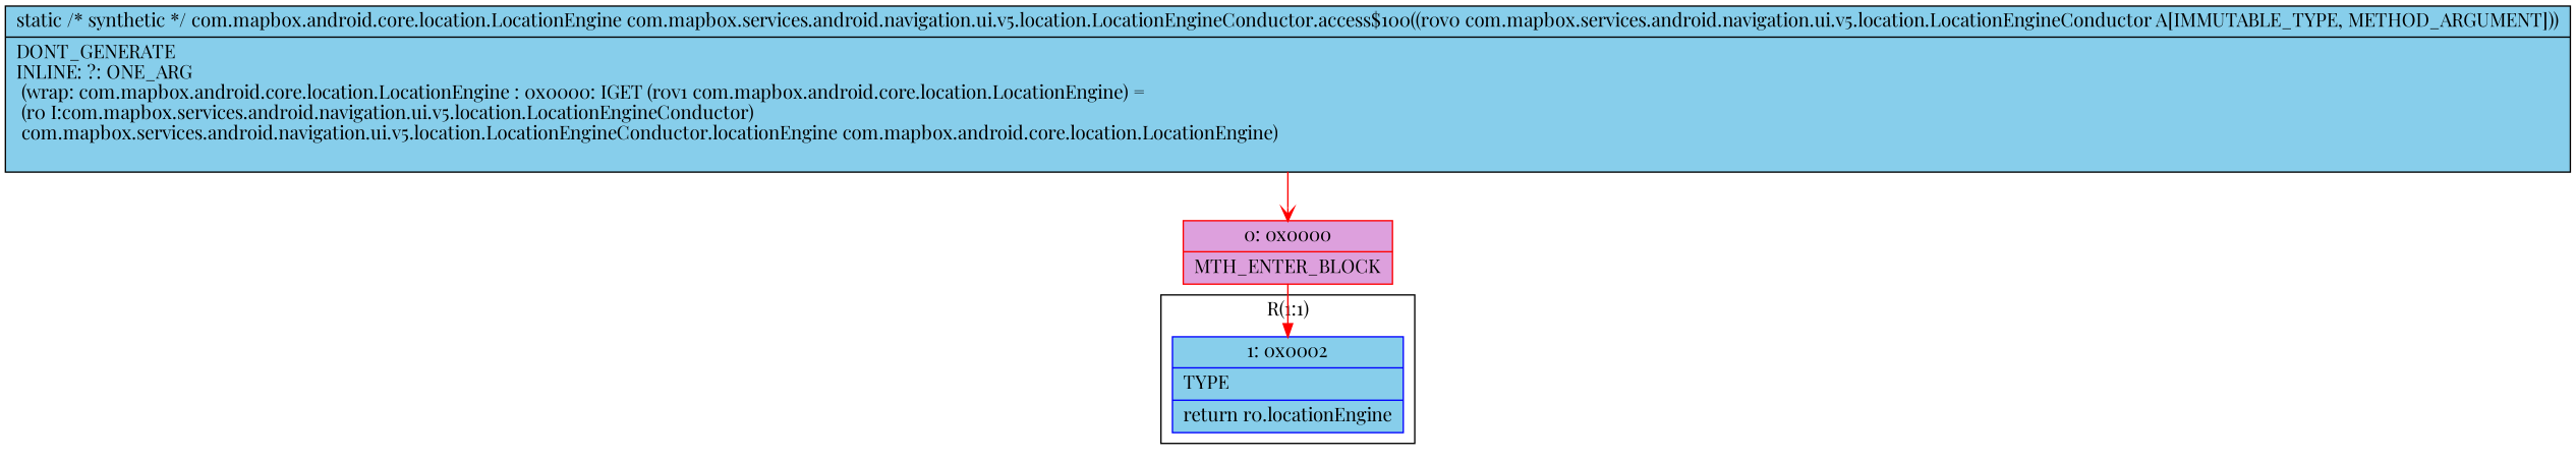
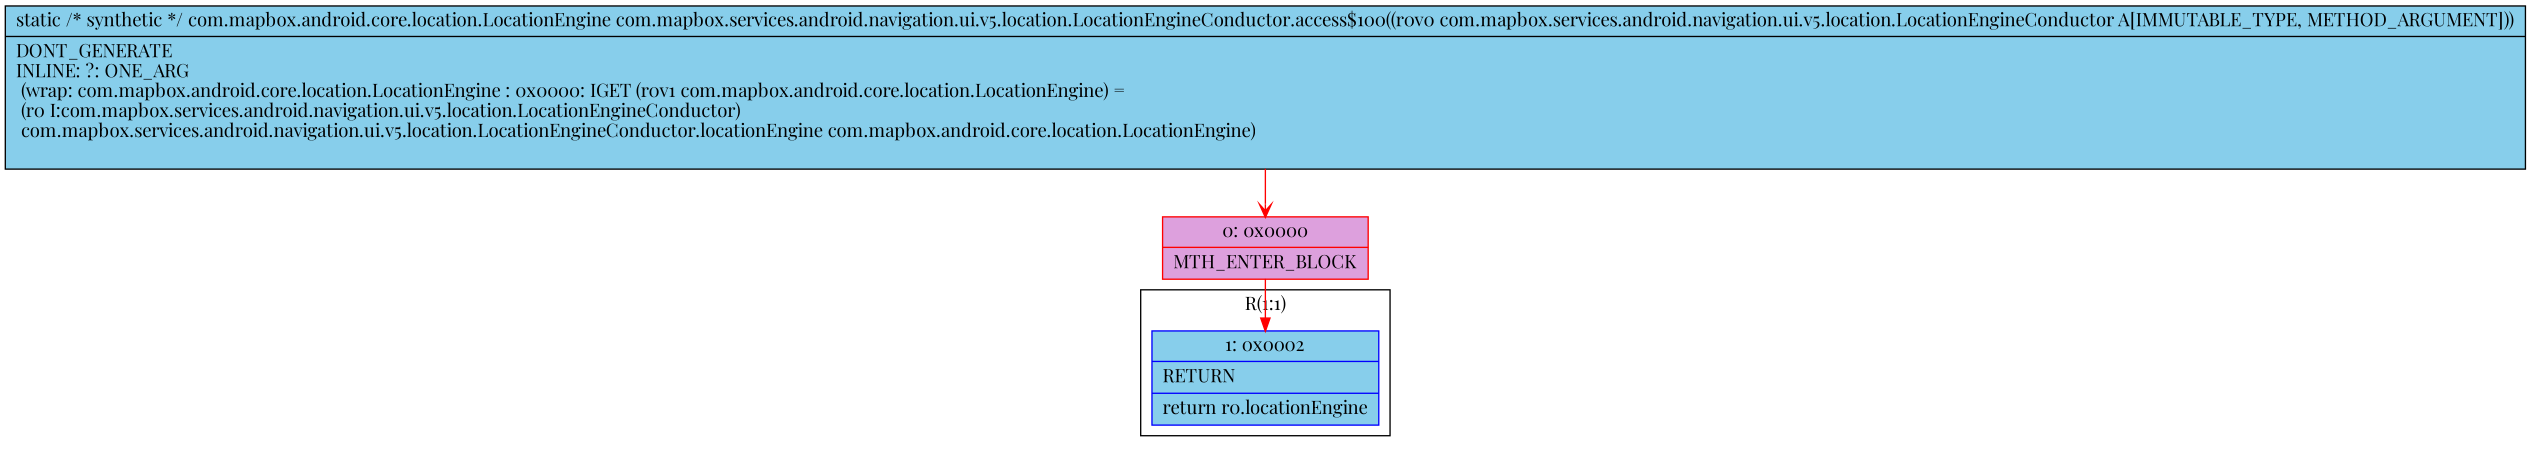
  digraph {
    fontname="Playfair Display"
    node [shape=record style=filled fillcolor=skyblue fontname="Playfair Display"]
    edge [color=red fontname="Playfair Display"]
-   n1 [color=blue label="{1\:\ 0x0002|TYPE\l|return r0.locationEngine\l}"]
+   n1 [color=blue label="{1\:\ 0x0002|RETURN\l|return r0.locationEngine\l}"]
    n2 [color=red label="{0\:\ 0x0000|MTH_ENTER_BLOCK\l}" fillcolor=plum]
    n3 [label="{static \/* synthetic *\/ com.mapbox.android.core.location.LocationEngine com.mapbox.services.android.navigation.ui.v5.location.LocationEngineConductor.access$100((r0v0 com.mapbox.services.android.navigation.ui.v5.location.LocationEngineConductor A[IMMUTABLE_TYPE, METHOD_ARGUMENT]))  | DONT_GENERATE\lINLINE: ?: ONE_ARG  \l  (wrap: com.mapbox.android.core.location.LocationEngine : 0x0000: IGET  (r0v1 com.mapbox.android.core.location.LocationEngine) = \l  (r0 I:com.mapbox.services.android.navigation.ui.v5.location.LocationEngineConductor)\l com.mapbox.services.android.navigation.ui.v5.location.LocationEngineConductor.locationEngine com.mapbox.android.core.location.LocationEngine)\l\l}"]
    subgraph cluster_1 {
      label="R(1:1)"
      n1
    }
    n2 -> n1 [arrowhead=normal]
    n3 -> n2 [arrowhead=vee]
  }
